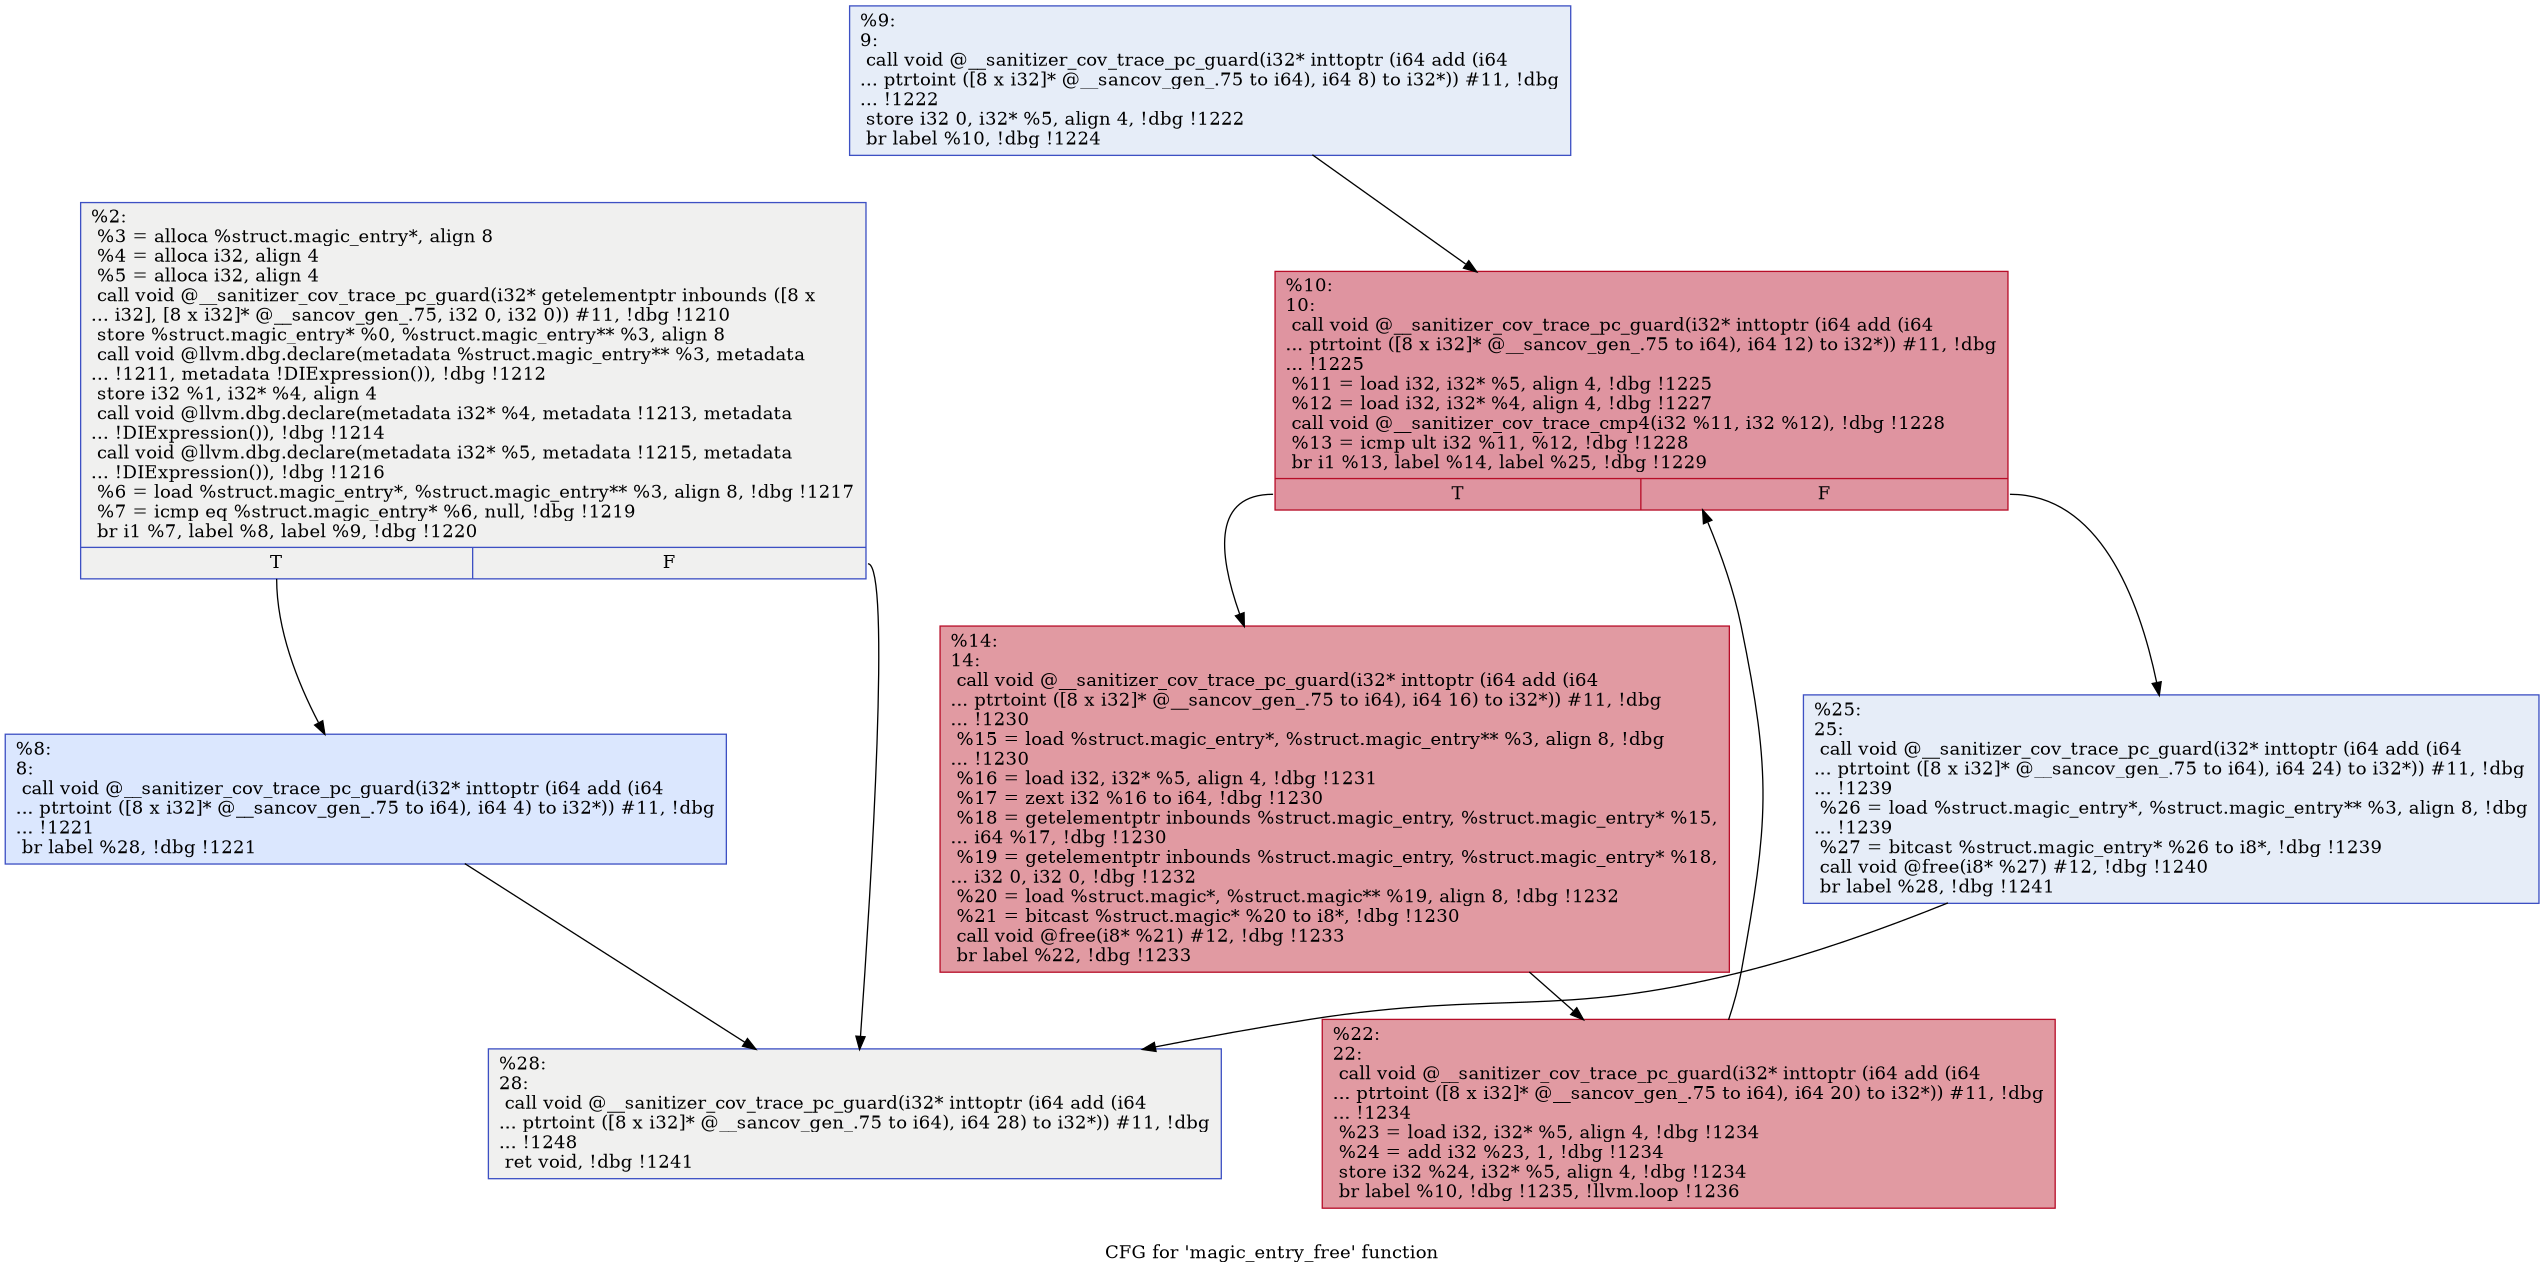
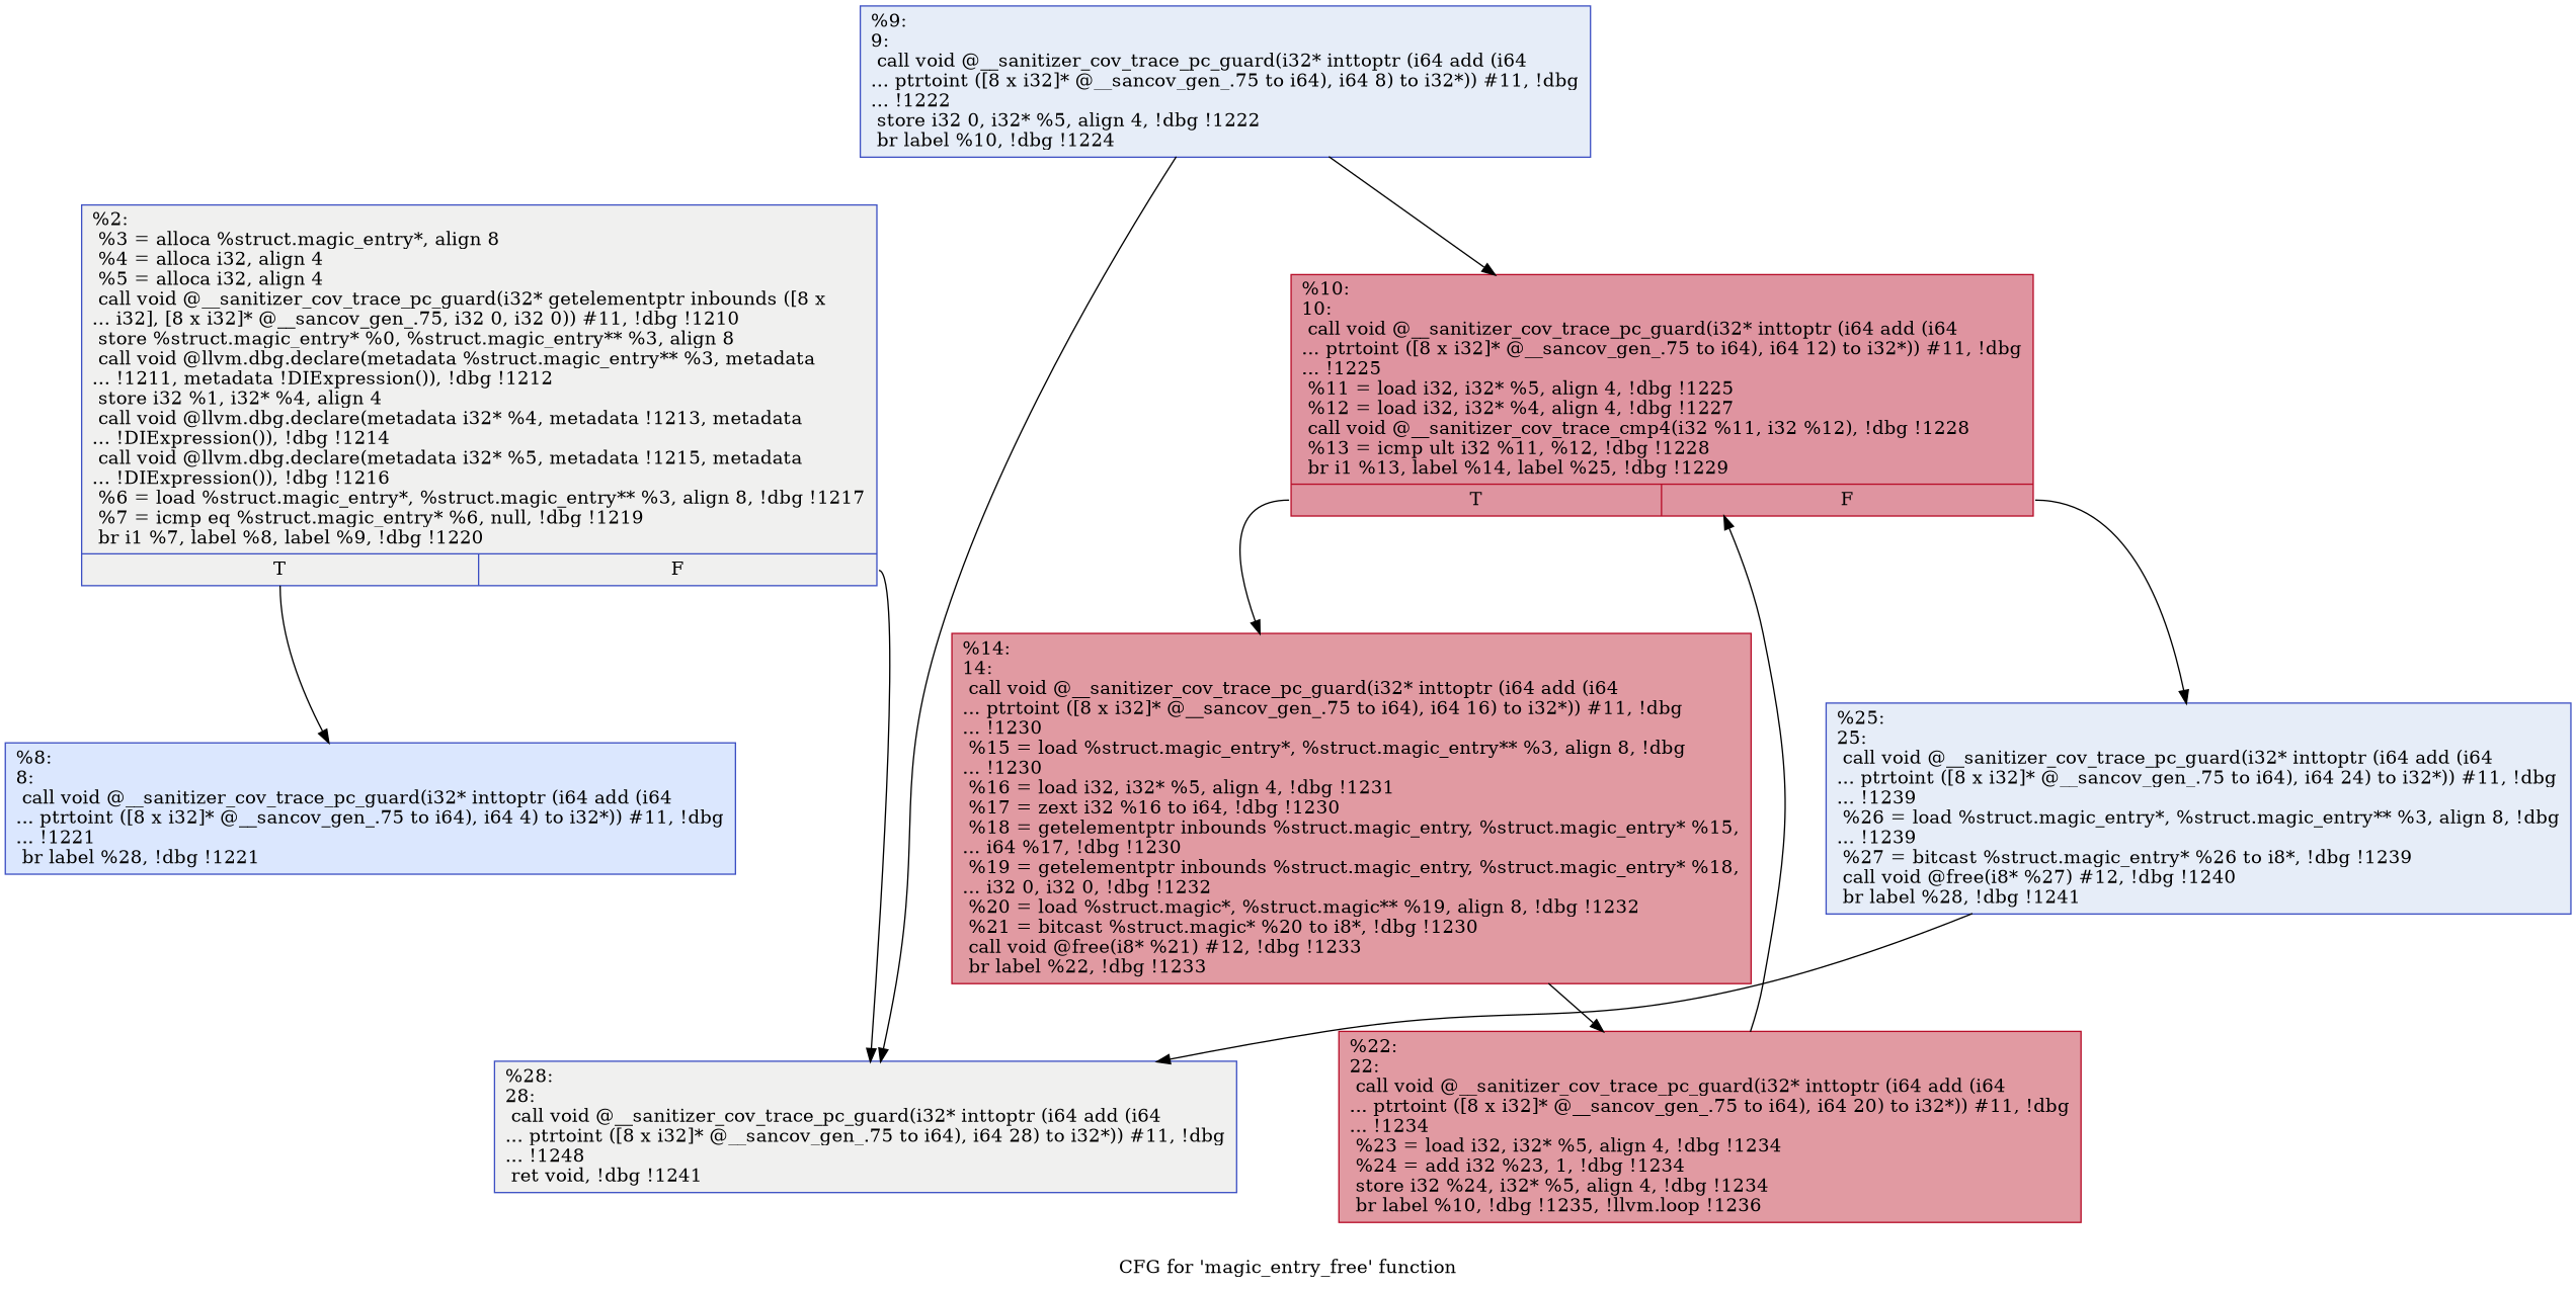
  digraph {
    label="CFG for 'magic_entry_free' function"
    node [color="#3d50c3ff" fillcolor="#dedcdb70" shape=record style=filled]
    n1 [label="{%2:\l  %3 = alloca %struct.magic_entry*, align 8\l  %4 = alloca i32, align 4\l  %5 = alloca i32, align 4\l  call void @__sanitizer_cov_trace_pc_guard(i32* getelementptr inbounds ([8 x\l... i32], [8 x i32]* @__sancov_gen_.75, i32 0, i32 0)) #11, !dbg !1210\l  store %struct.magic_entry* %0, %struct.magic_entry** %3, align 8\l  call void @llvm.dbg.declare(metadata %struct.magic_entry** %3, metadata\l... !1211, metadata !DIExpression()), !dbg !1212\l  store i32 %1, i32* %4, align 4\l  call void @llvm.dbg.declare(metadata i32* %4, metadata !1213, metadata\l... !DIExpression()), !dbg !1214\l  call void @llvm.dbg.declare(metadata i32* %5, metadata !1215, metadata\l... !DIExpression()), !dbg !1216\l  %6 = load %struct.magic_entry*, %struct.magic_entry** %3, align 8, !dbg !1217\l  %7 = icmp eq %struct.magic_entry* %6, null, !dbg !1219\l  br i1 %7, label %8, label %9, !dbg !1220\l|{<s0>T|<s1>F}}"]
    n2 [fillcolor="#aec9fc70" label="{%8:\l8:                                                \l  call void @__sanitizer_cov_trace_pc_guard(i32* inttoptr (i64 add (i64\l... ptrtoint ([8 x i32]* @__sancov_gen_.75 to i64), i64 4) to i32*)) #11, !dbg\l... !1221\l  br label %28, !dbg !1221\l}"]
    n3 [label="{%28:\l28:                                               \l  call void @__sanitizer_cov_trace_pc_guard(i32* inttoptr (i64 add (i64\l... ptrtoint ([8 x i32]* @__sancov_gen_.75 to i64), i64 28) to i32*)) #11, !dbg\l... !1248\l  ret void, !dbg !1241\l}"]
    n4 [fillcolor="#c7d7f070" label="{%9:\l9:                                                \l  call void @__sanitizer_cov_trace_pc_guard(i32* inttoptr (i64 add (i64\l... ptrtoint ([8 x i32]* @__sancov_gen_.75 to i64), i64 8) to i32*)) #11, !dbg\l... !1222\l  store i32 0, i32* %5, align 4, !dbg !1222\l  br label %10, !dbg !1224\l}"]
    n5 [color="#b70d28ff" fillcolor="#b70d2870" label="{%10:\l10:                                               \l  call void @__sanitizer_cov_trace_pc_guard(i32* inttoptr (i64 add (i64\l... ptrtoint ([8 x i32]* @__sancov_gen_.75 to i64), i64 12) to i32*)) #11, !dbg\l... !1225\l  %11 = load i32, i32* %5, align 4, !dbg !1225\l  %12 = load i32, i32* %4, align 4, !dbg !1227\l  call void @__sanitizer_cov_trace_cmp4(i32 %11, i32 %12), !dbg !1228\l  %13 = icmp ult i32 %11, %12, !dbg !1228\l  br i1 %13, label %14, label %25, !dbg !1229\l|{<s0>T|<s1>F}}"]
    n6 [color="#b70d28ff" fillcolor="#bb1b2c70" label="{%14:\l14:                                               \l  call void @__sanitizer_cov_trace_pc_guard(i32* inttoptr (i64 add (i64\l... ptrtoint ([8 x i32]* @__sancov_gen_.75 to i64), i64 16) to i32*)) #11, !dbg\l... !1230\l  %15 = load %struct.magic_entry*, %struct.magic_entry** %3, align 8, !dbg\l... !1230\l  %16 = load i32, i32* %5, align 4, !dbg !1231\l  %17 = zext i32 %16 to i64, !dbg !1230\l  %18 = getelementptr inbounds %struct.magic_entry, %struct.magic_entry* %15,\l... i64 %17, !dbg !1230\l  %19 = getelementptr inbounds %struct.magic_entry, %struct.magic_entry* %18,\l... i32 0, i32 0, !dbg !1232\l  %20 = load %struct.magic*, %struct.magic** %19, align 8, !dbg !1232\l  %21 = bitcast %struct.magic* %20 to i8*, !dbg !1230\l  call void @free(i8* %21) #12, !dbg !1233\l  br label %22, !dbg !1233\l}"]
    n7 [fillcolor="#c7d7f070" label="{%25:\l25:                                               \l  call void @__sanitizer_cov_trace_pc_guard(i32* inttoptr (i64 add (i64\l... ptrtoint ([8 x i32]* @__sancov_gen_.75 to i64), i64 24) to i32*)) #11, !dbg\l... !1239\l  %26 = load %struct.magic_entry*, %struct.magic_entry** %3, align 8, !dbg\l... !1239\l  %27 = bitcast %struct.magic_entry* %26 to i8*, !dbg !1239\l  call void @free(i8* %27) #12, !dbg !1240\l  br label %28, !dbg !1241\l}"]
    n8 [color="#b70d28ff" fillcolor="#bb1b2c70" label="{%22:\l22:                                               \l  call void @__sanitizer_cov_trace_pc_guard(i32* inttoptr (i64 add (i64\l... ptrtoint ([8 x i32]* @__sancov_gen_.75 to i64), i64 20) to i32*)) #11, !dbg\l... !1234\l  %23 = load i32, i32* %5, align 4, !dbg !1234\l  %24 = add i32 %23, 1, !dbg !1234\l  store i32 %24, i32* %5, align 4, !dbg !1234\l  br label %10, !dbg !1235, !llvm.loop !1236\l}"]
    n1 -> n2 [tailport=s0]
    n1 -> n3 [tailport=s1]
-   n2 -> n3
+   n4 -> n3
    n4 -> n5
    n5 -> n6 [tailport=s0]
    n5 -> n7 [tailport=s1]
    n6 -> n8
    n7 -> n3
    n8 -> n5
  }
